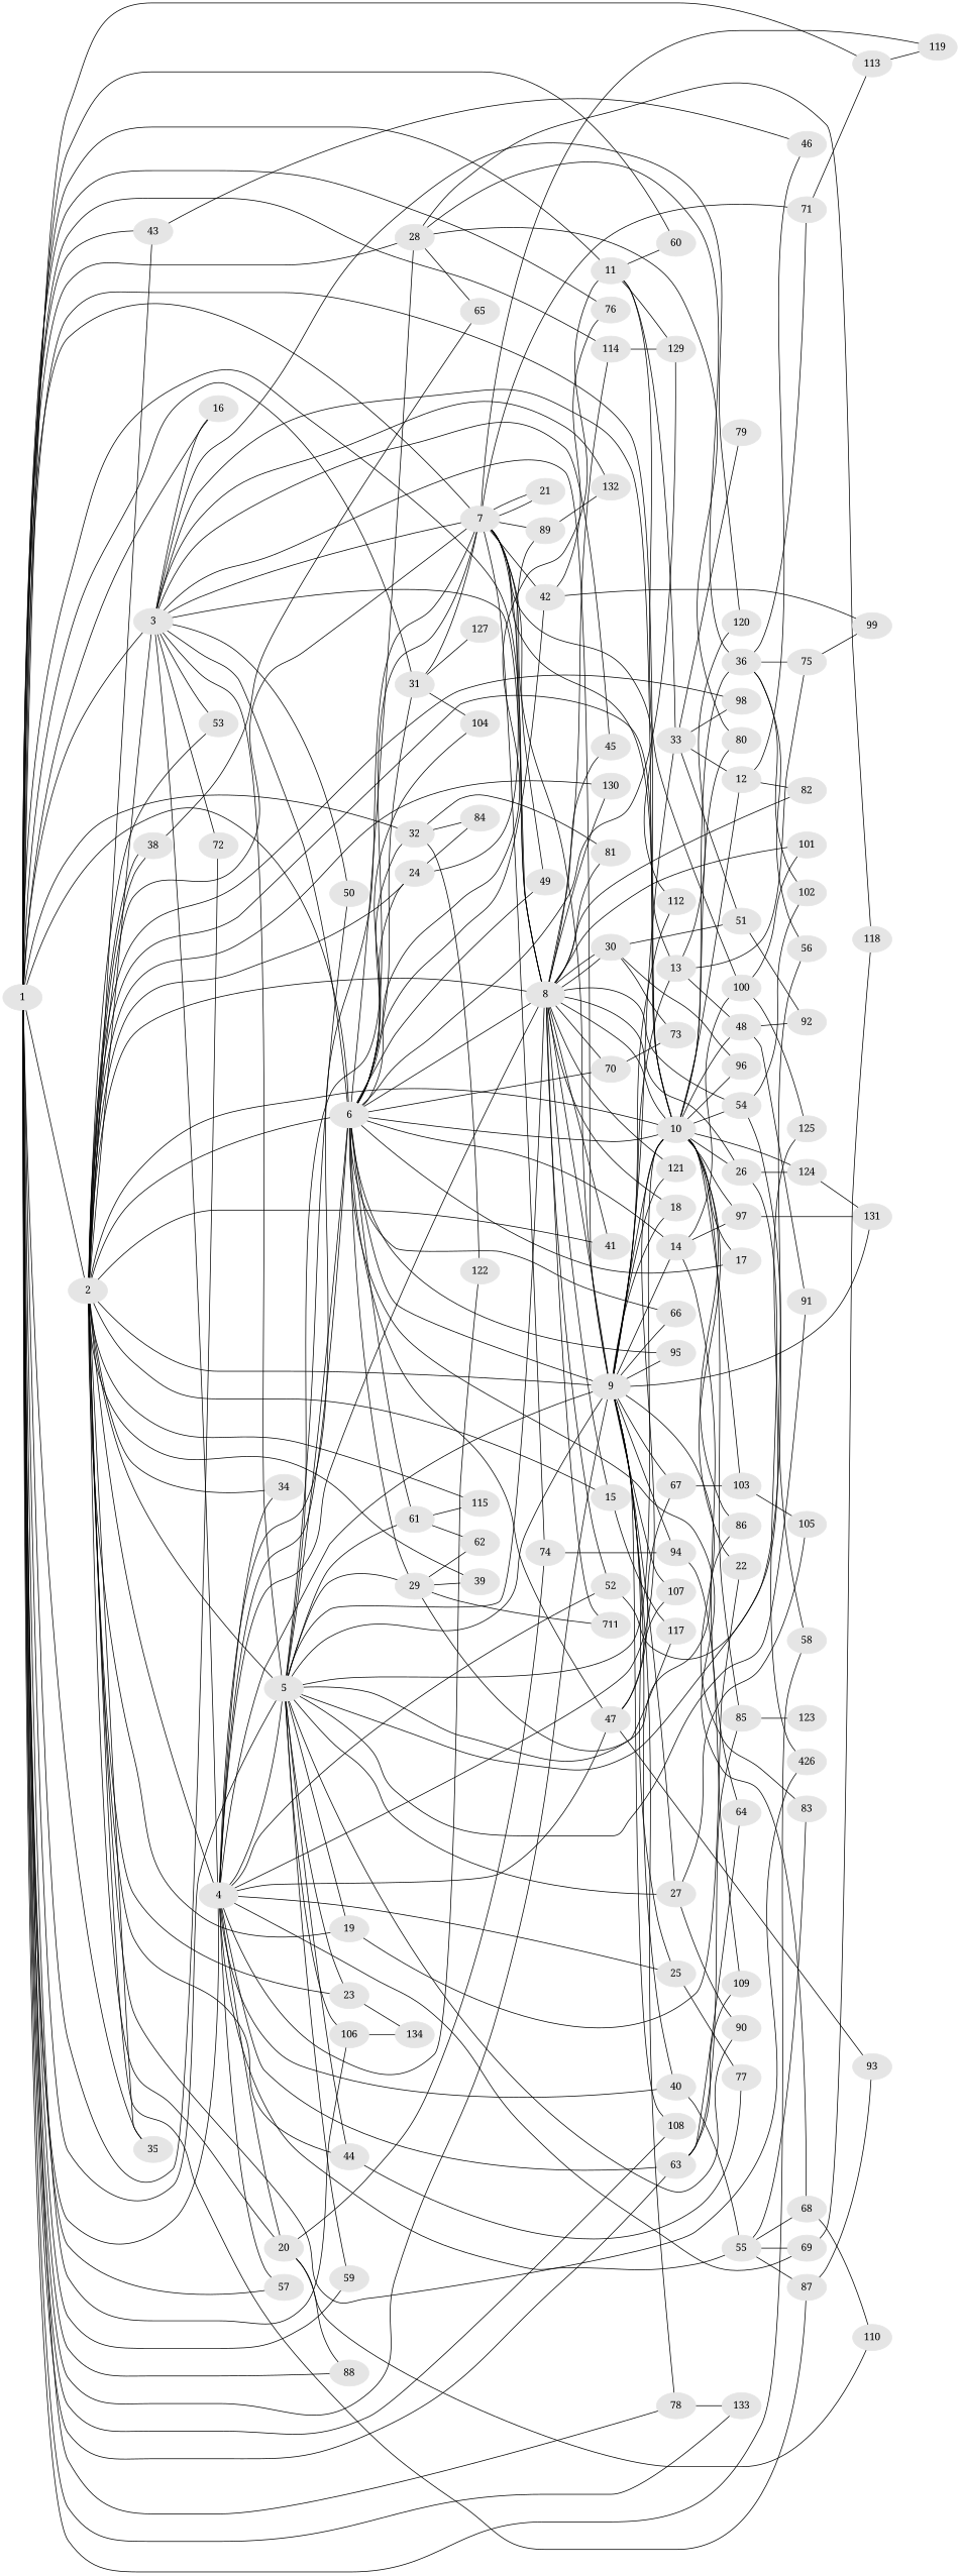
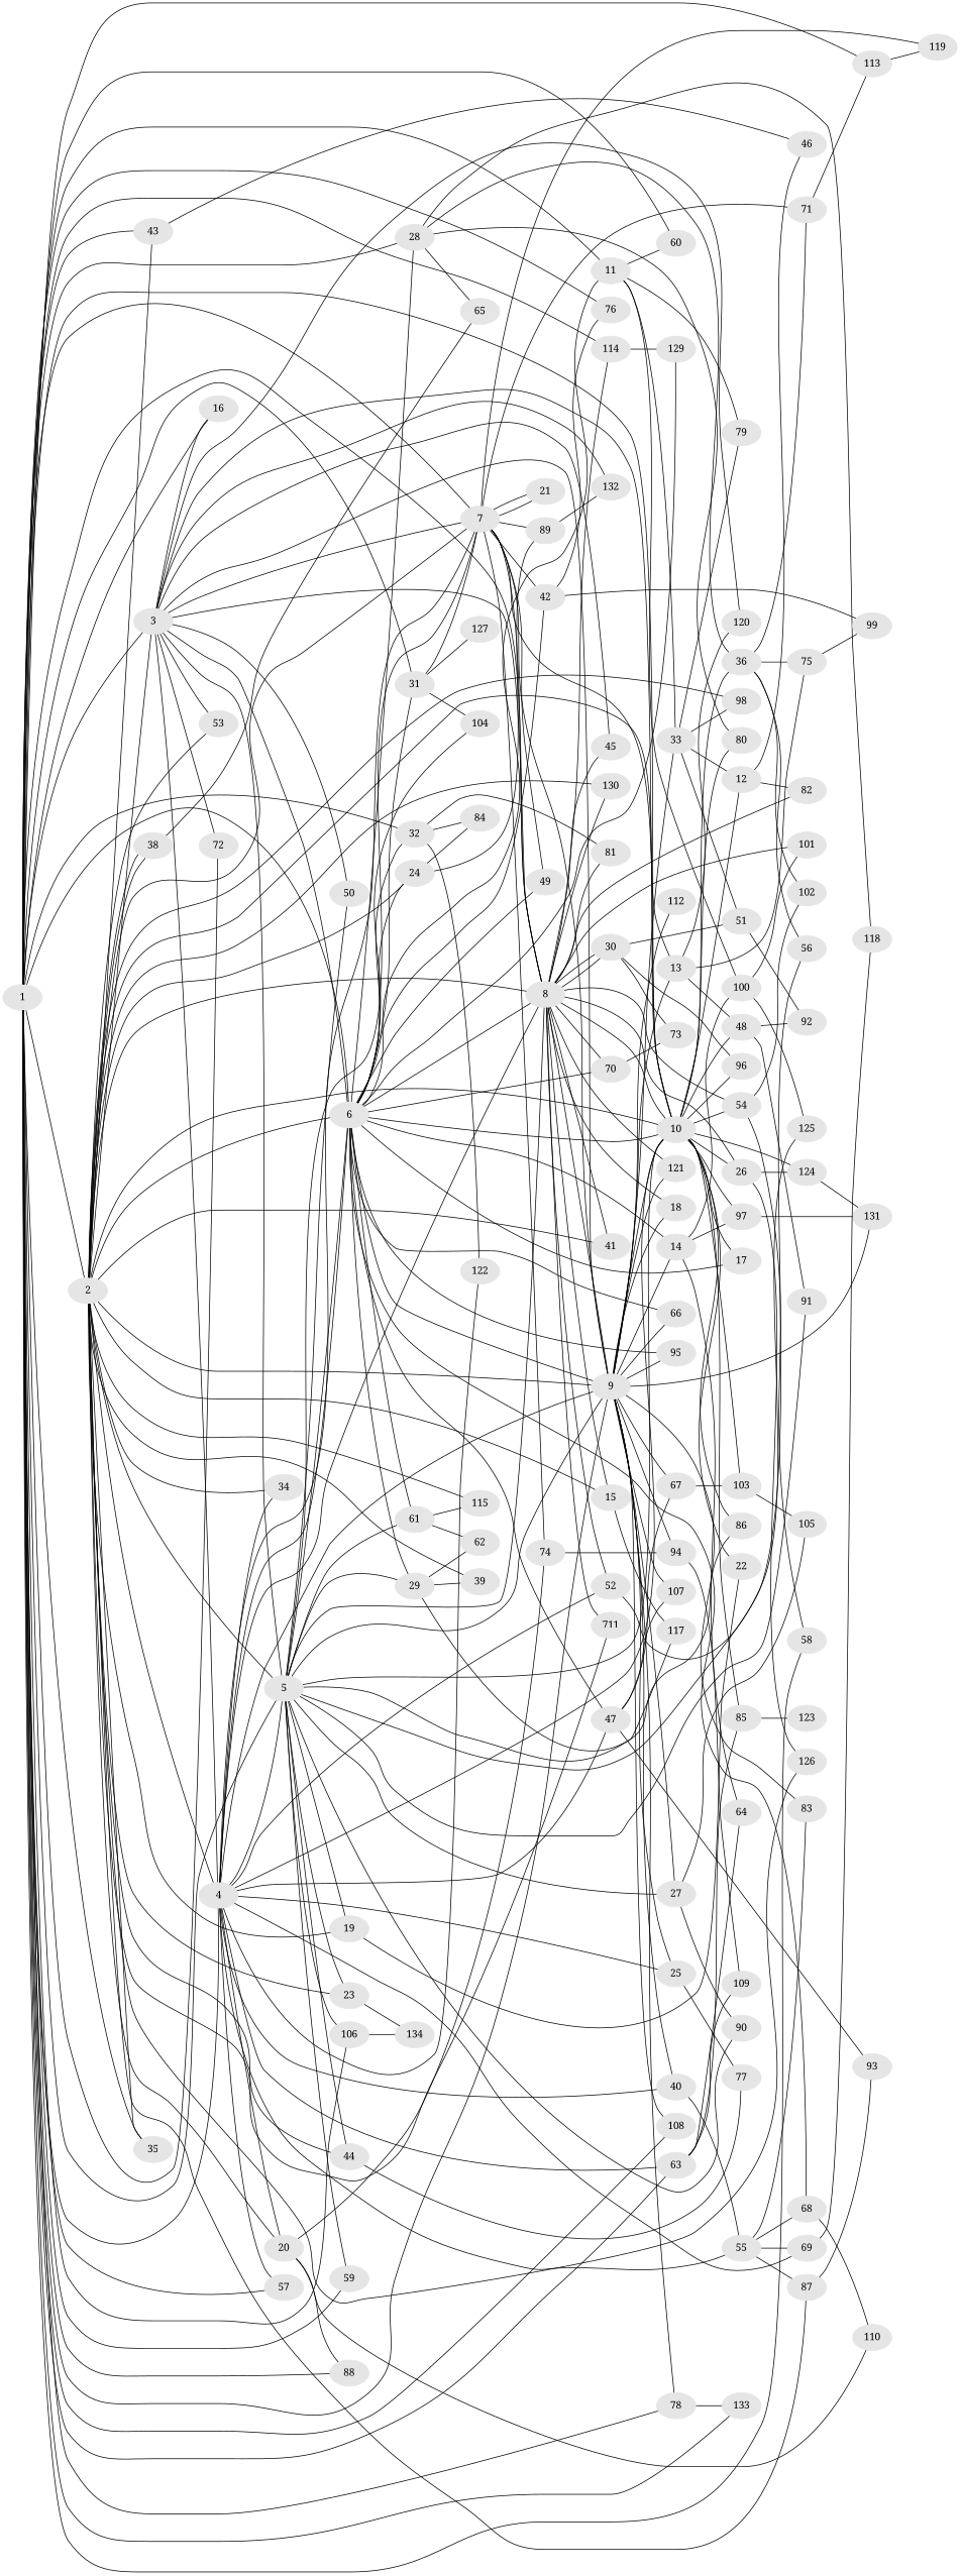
  graph {
    fontname="Noto Serif"
    rankdir=LR
    node [color=gray90 fontname="Noto Serif" style=filled]
    edge [fontname="Noto Serif"]
    1
    2
    3
    4
    5
    6
    7
    8
    9
    10
    11
    16
    28
    31
    32
    35
    43
    57
    58
    59
    60
    63
    72
    76
    78
    88
    106
    108
    113
    114
    133
    13
    15
    19
    20
    23
    24
    34
    38
    39
    41
    44
    53
    87
    98
    n46 [label=711]
    115
-   126 [label=426]
+   126
    130
    45
    50
    120
    132
    25
    40
    47
    52
    55
    69
    122
    27
    29
    56
    61
    90
    91
    117
    14
    17
    42
    49
    66
    68
    70
    95
    104
    129
    21
    71
    74
    89
    112
    119
    18
    26
    30
    54
    81
    82
    101
    121
    33
    67
    83
    94
    107
    131
    12
    22
    36
    48
    80
    85
    86
    96
    97
    103
    124
    79
    100
    65
    118
    127
    84
    46
    64
    109
    134
    75
    110
    77
    93
    125
    105
    62
    99
    73
    51
    102
    92
    123
    1 -- 2
    1 -- 3
    1 -- 4
    1 -- 5
    1 -- 6
    1 -- 7
    1 -- 8
    1 -- 9
    1 -- 10
    1 -- 11
    1 -- 16
    1 -- 28
    1 -- 31
    1 -- 32
    1 -- 35
    1 -- 43
    1 -- 57
    1 -- 58
    1 -- 59
    1 -- 60
    1 -- 63
    1 -- 72
    1 -- 76
    1 -- 78
    1 -- 88
    1 -- 106
    1 -- 108
    1 -- 113
    1 -- 114
    1 -- 133
    2 -- 3
    2 -- 4
    2 -- 5
    2 -- 6
    2 -- 7
    2 -- 8
    2 -- 9
    2 -- 10
    2 -- 35
    2 -- 43
    2 -- 13
    2 -- 15
    2 -- 19
    2 -- 20
    2 -- 23
    2 -- 24
    2 -- 34
    2 -- 38
    2 -- 38
    2 -- 39
    2 -- 41
    2 -- 44
    2 -- 53
    2 -- 87
    2 -- 98
-   29 -- n46
+   2 -- n46
    2 -- 115
    2 -- 126
    2 -- 130
    3 -- 4
    3 -- 5
    3 -- 6
    3 -- 7
    3 -- 8
    3 -- 9
    3 -- 10
    3 -- 16
    3 -- 72
    3 -- 53
    3 -- 45
    3 -- 50
    3 -- 120
    3 -- 132
    4 -- 5
    4 -- 6
    4 -- 7
    4 -- 8
    4 -- 9
    4 -- 10
    4 -- 57
    4 -- 63
    4 -- 20
    4 -- 34
    4 -- 25
    4 -- 40
    4 -- 47
    4 -- 52
    4 -- 55
    4 -- 69
    4 -- 122
    5 -- 6
    5 -- 7
    5 -- 8
    5 -- 9
    5 -- 10
    5 -- 59
    5 -- 106
    5 -- 19
    5 -- 23
    5 -- 44
    5 -- 50
    5 -- 27
    5 -- 29
    5 -- 56
    5 -- 61
    5 -- 90
    5 -- 91
    5 -- 117
    6 -- 8
    6 -- 9
    6 -- 10
    6 -- 11
    6 -- 28
    6 -- 31
    6 -- 32
    6 -- 24
    6 -- 47
    6 -- 29
    6 -- 61
    6 -- 14
    6 -- 17
    6 -- 42
    6 -- 49
    6 -- 66
    6 -- 68
    6 -- 70
    6 -- 95
    6 -- 104
    6 -- 129
    7 -- 8
    7 -- 9
    7 -- 10
    7 -- 42
    7 -- 49
    7 -- 21
    7 -- 21
    7 -- 71
    7 -- 74
    7 -- 89
-   7 -- 112
    7 -- 119
    8 -- 9
    8 -- 10
    8 -- 114
    8 -- 15
    8 -- 41
    8 -- n46
    8 -- 130
    8 -- 45
    8 -- 52
    8 -- 70
    8 -- 18
    8 -- 26
    8 -- 30
    8 -- 30
    8 -- 54
    8 -- 81
    8 -- 82
    8 -- 101
    8 -- 121
    9 -- 10
    9 -- 78
    9 -- 108
    9 -- 13
    9 -- 25
    9 -- 40
    9 -- 27
    9 -- 14
    9 -- 66
    9 -- 95
    9 -- 112
    9 -- 18
    9 -- 121
    9 -- 33
    9 -- 67
    9 -- 83
    9 -- 94
    9 -- 107
    9 -- 131
    10 -- 17
    10 -- 26
    10 -- 54
    10 -- 12
    10 -- 22
    10 -- 36
    10 -- 48
    10 -- 80
    10 -- 85
    10 -- 86
    10 -- 96
    10 -- 97
    10 -- 103
    10 -- 124
    11 -- 60
    11 -- 33
-   11 -- 129
+   11 -- 79
    11 -- 100
    28 -- 36
    28 -- 80
    28 -- 65
    28 -- 118
    31 -- 7
    31 -- 104
    31 -- 127
    32 -- 122
    32 -- 81
    32 -- 84
    43 -- 46
    63 -- 85
    63 -- 64
    63 -- 109
    78 -- 133
    106 -- 134
    113 -- 119
    114 -- 129
    13 -- 120
    13 -- 48
    13 -- 75
    15 -- 117
    19 -- 22
    20 -- 88
    20 -- 74
    20 -- 110
    23 -- 134
    24 -- 89
    24 -- 84
    38 -- 65
    44 -- 77
    87 -- 93
    25 -- 77
    40 -- 55
    47 -- 67
    47 -- 107
    47 -- 93
    52 -- 125
    55 -- 87
    55 -- 69
    55 -- 68
    55 -- 83
    69 -- 118
    27 -- 90
    27 -- 105
    29 -- 39
    29 -- 86
    29 -- 62
    61 -- 115
    61 -- 62
    14 -- 97
    14 -- 100
    14 -- 64
    42 -- 76
    42 -- 99
    68 -- 110
    70 -- 73
    71 -- 113
    74 -- 94
    89 -- 132
    26 -- 126
    26 -- 124
    30 -- 96
    30 -- 73
    30 -- 51
    54 -- 58
    54 -- 102
    33 -- 98
    33 -- 12
    33 -- 79
    33 -- 51
    67 -- 103
    94 -- 109
    12 -- 82
    12 -- 46
    36 -- 56
    36 -- 71
    36 -- 75
    36 -- 102
    48 -- 91
    48 -- 92
    85 -- 123
    97 -- 131
    103 -- 105
    124 -- 131
    100 -- 101
    100 -- 125
    75 -- 99
    51 -- 92
  }
